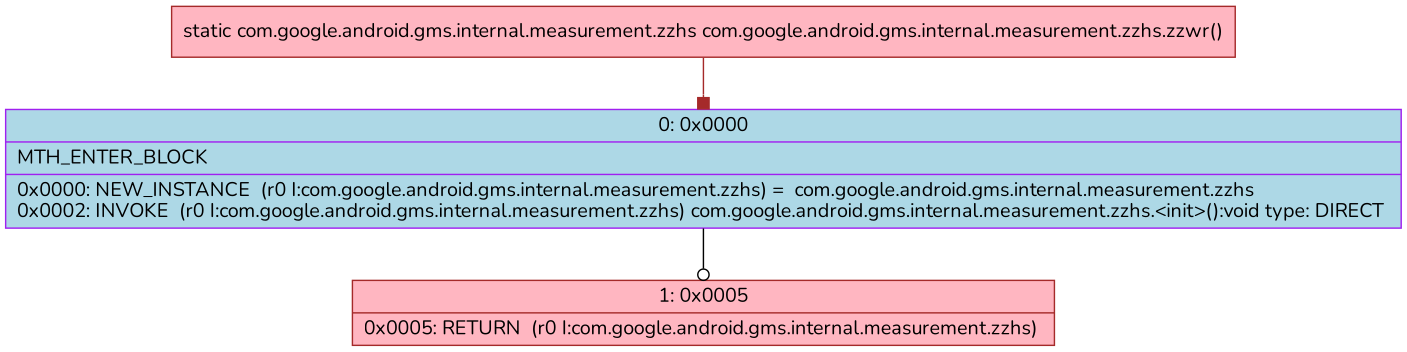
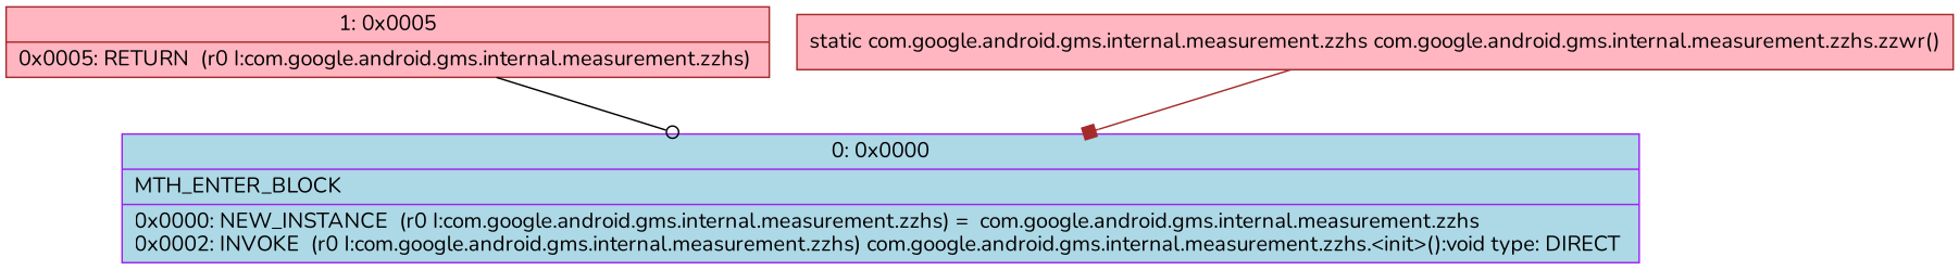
  digraph {
    fontname=Nunito
    node [shape=record style=filled fillcolor=lightpink color=brown fontname=Nunito]
    edge [fontname=Nunito]
    n1 [label="{0\:\ 0x0000|MTH_ENTER_BLOCK\l|0x0000: NEW_INSTANCE  (r0 I:com.google.android.gms.internal.measurement.zzhs) =  com.google.android.gms.internal.measurement.zzhs \l0x0002: INVOKE  (r0 I:com.google.android.gms.internal.measurement.zzhs) com.google.android.gms.internal.measurement.zzhs.\<init\>():void type: DIRECT \l}" fillcolor=lightblue color=purple]
    n2 [label="{1\:\ 0x0005|0x0005: RETURN  (r0 I:com.google.android.gms.internal.measurement.zzhs) \l}"]
    n3 [label="{static com.google.android.gms.internal.measurement.zzhs com.google.android.gms.internal.measurement.zzhs.zzwr() }"]
-   n1 -> n2 [color=black arrowhead=odot]
+   n2 -> n1 [color=black arrowhead=odot]
    n3 -> n1 [color=brown arrowhead=box]
  }
